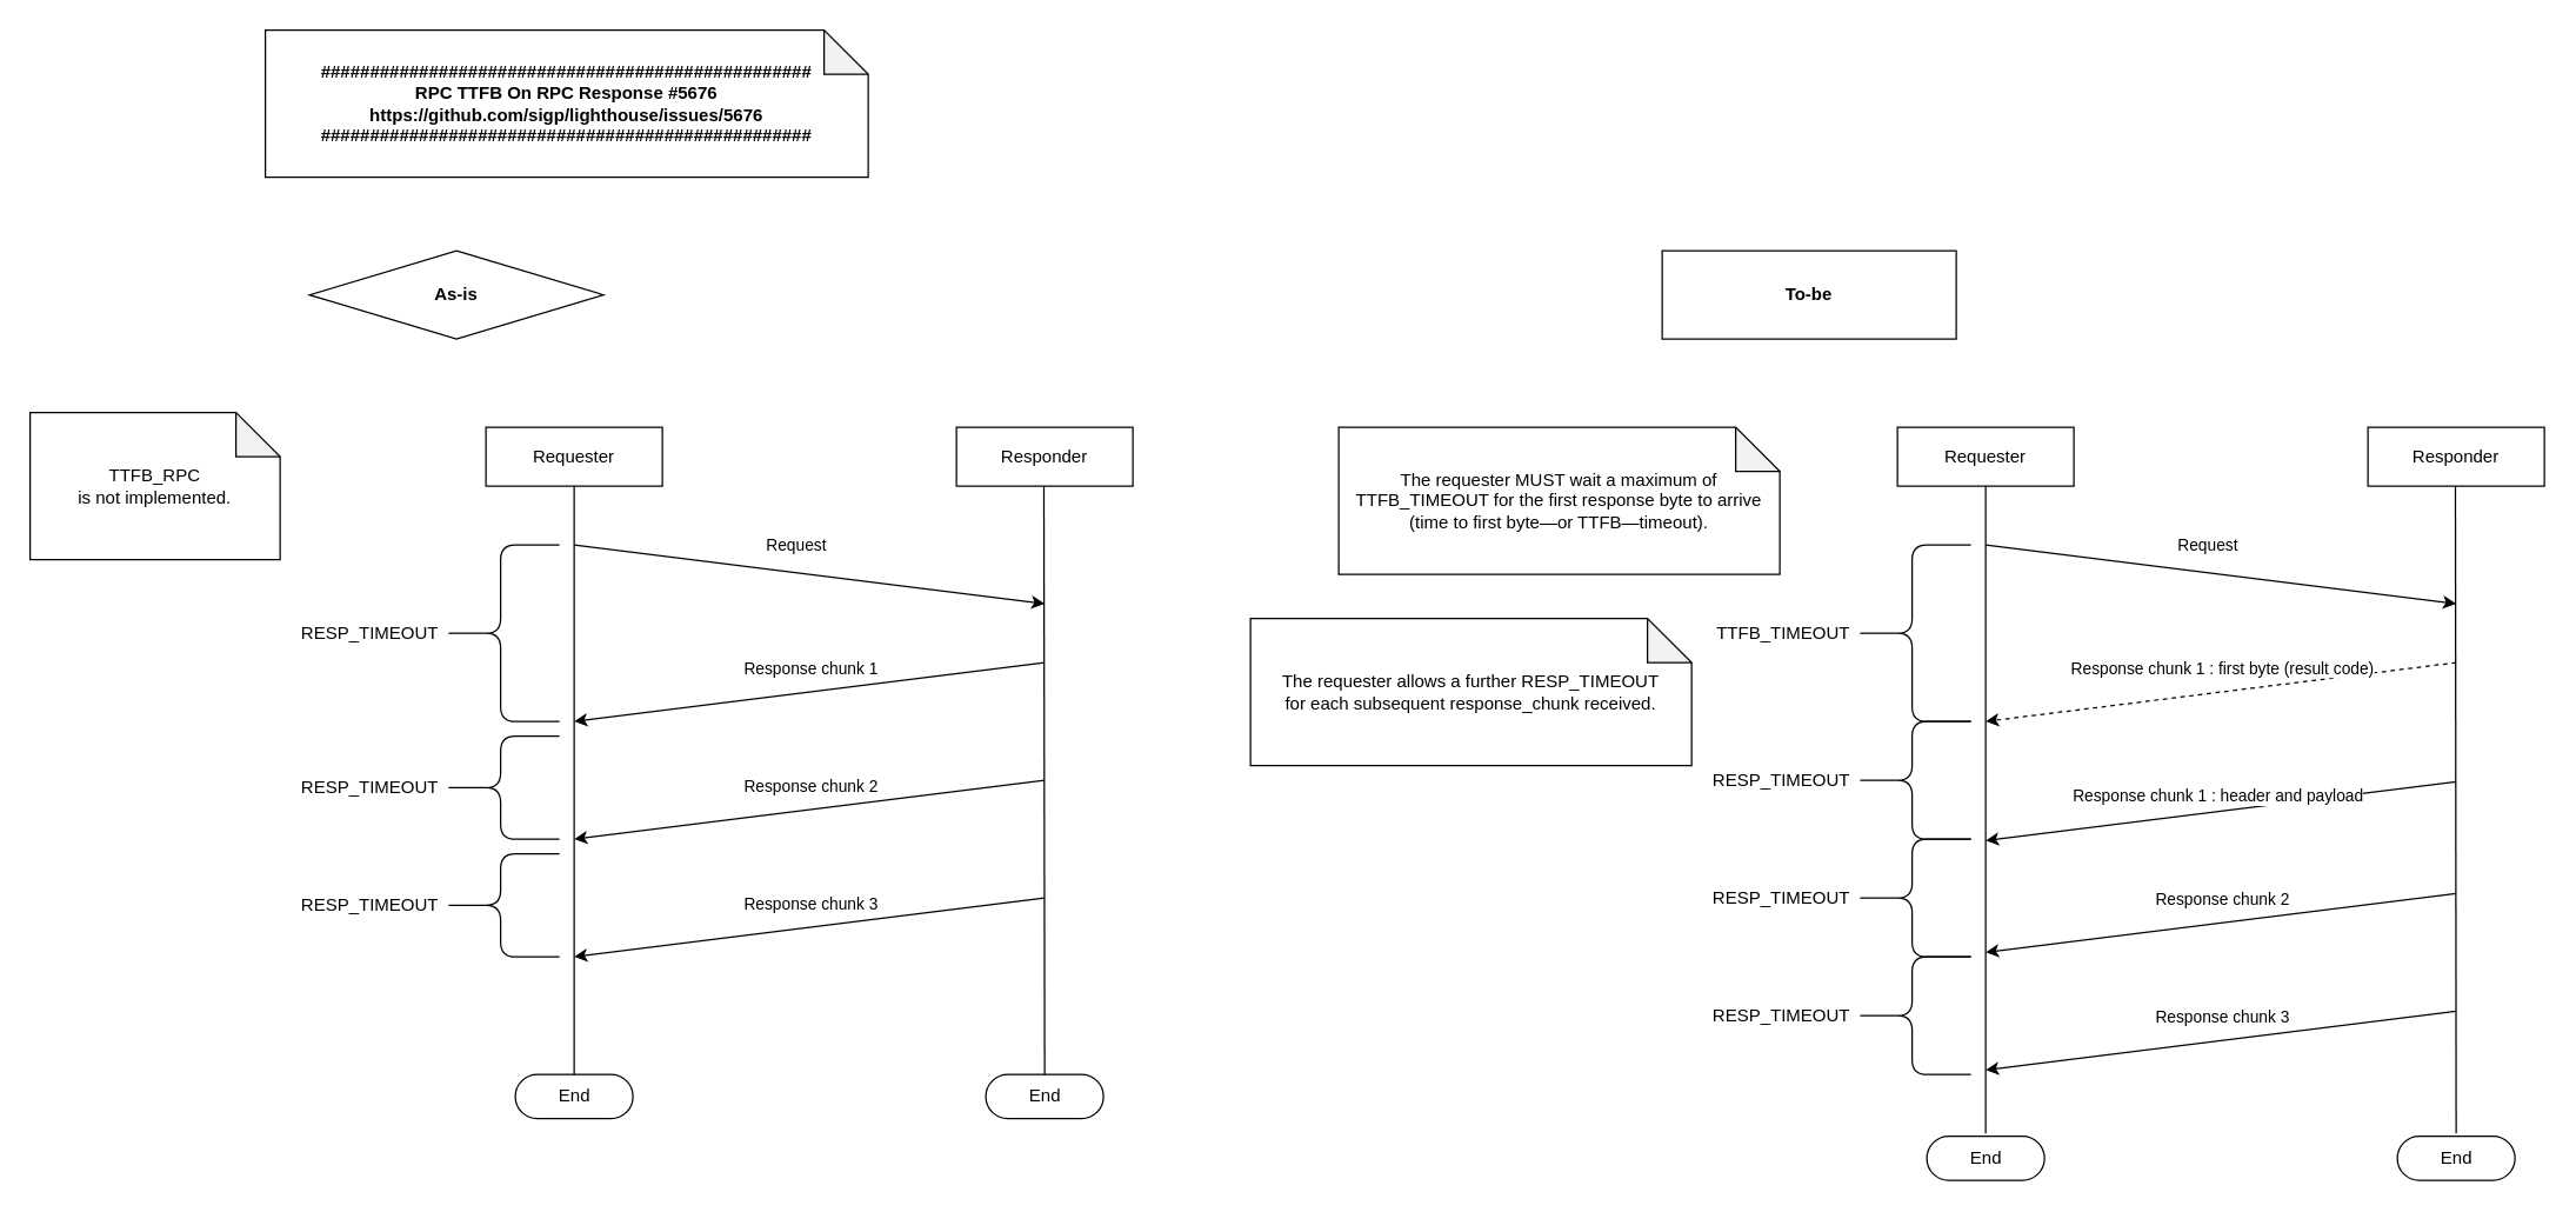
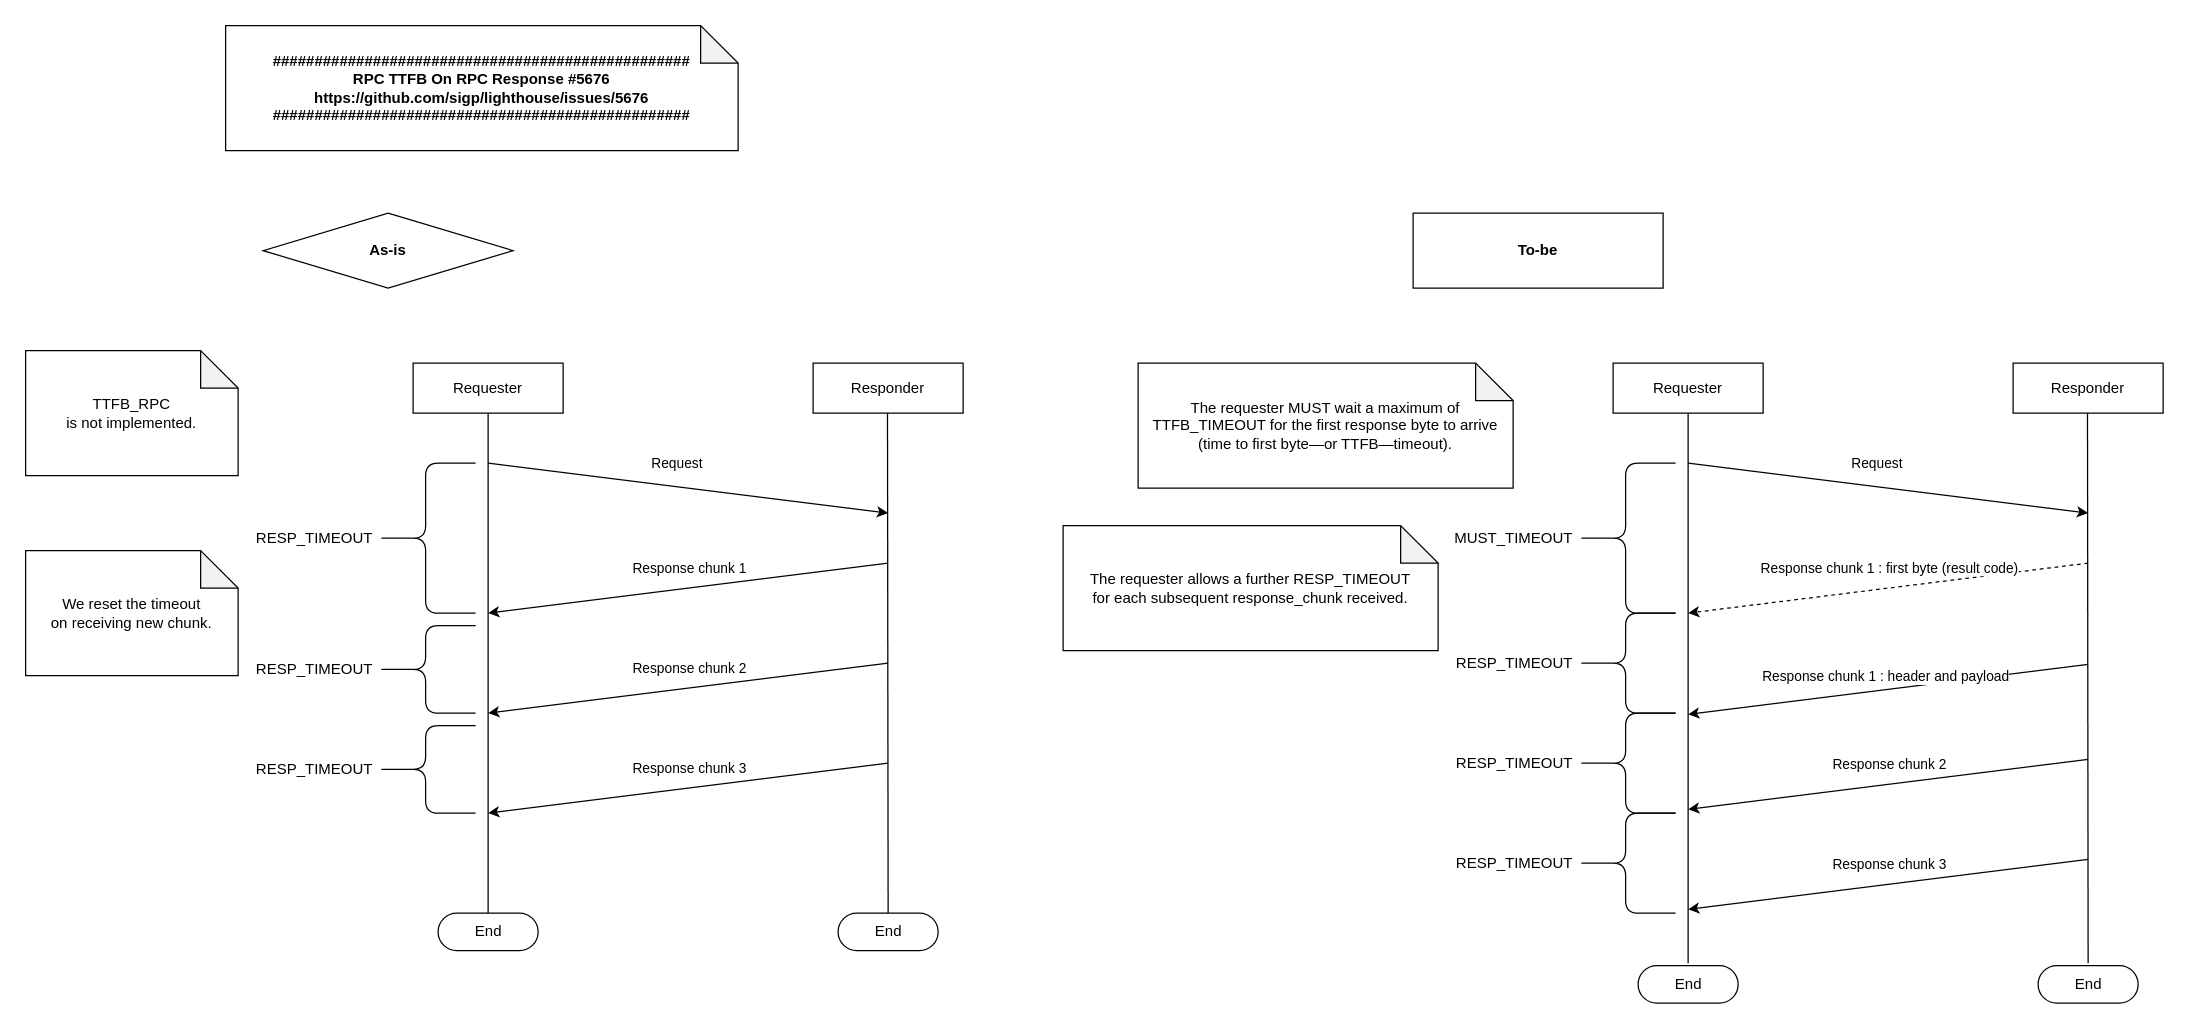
  <mxCell id="0" />
  <mxCell id="1" parent="0" />
  <mxCell id="2" value="##################################################&lt;br&gt;RPC TTFB On RPC Response #5676&lt;br&gt;https://github.com/sigp/lighthouse/issues/5676&lt;br&gt;##################################################" style="shape=note;whiteSpace=wrap;html=1;backgroundOutline=1;darkOpacity=0.05;fontStyle=1" parent="1" vertex="1"><mxGeometry x="180" y="20" width="410" height="100" as="geometry" /></mxCell>
  <mxCell id="3" value="As-is" style="rhombus;whiteSpace=wrap;html=1;fontStyle=1;" parent="1" vertex="1"><mxGeometry x="210" y="170" width="200" height="60" as="geometry" /></mxCell>
  <mxCell id="4" value="To-be" style="whiteSpace=wrap;html=1;fontStyle=1;rounded=0;" parent="1" vertex="1"><mxGeometry x="1130" y="170" width="200" height="60" as="geometry" /></mxCell>
  <mxCell id="5" value="Requester" style="rounded=0;whiteSpace=wrap;html=1;fontStyle=0" vertex="1" parent="1"><mxGeometry x="330" y="290" width="120" height="40" as="geometry" /></mxCell>
  <mxCell id="6" value="Responder" style="rounded=0;whiteSpace=wrap;html=1;fontStyle=0" vertex="1" parent="1"><mxGeometry x="650" y="290" width="120" height="40" as="geometry" /></mxCell>
  <mxCell id="7" value="" style="endArrow=none;html=1;entryX=0.5;entryY=1;entryDx=0;entryDy=0;" edge="1" parent="1" target="5"><mxGeometry width="50" height="50" relative="1" as="geometry"><mxPoint x="390" y="730" as="sourcePoint" /><mxPoint x="440" y="440" as="targetPoint" /></mxGeometry></mxCell>
  <mxCell id="8" value="" style="endArrow=none;html=1;entryX=0.5;entryY=1;entryDx=0;entryDy=0;" edge="1" parent="1"><mxGeometry width="50" height="50" relative="1" as="geometry"><mxPoint x="710" y="730" as="sourcePoint" /><mxPoint x="709.5" y="330" as="targetPoint" /></mxGeometry></mxCell>
  <mxCell id="9" value="" style="endArrow=classic;html=1;" edge="1" parent="1"><mxGeometry width="50" height="50" relative="1" as="geometry"><mxPoint x="390" y="370" as="sourcePoint" /><mxPoint x="710" y="410" as="targetPoint" /></mxGeometry></mxCell>
  <mxCell id="10" value="Request" style="edgeLabel;html=1;align=center;verticalAlign=middle;resizable=0;points=[];" vertex="1" connectable="0" parent="9"><mxGeometry x="-0.158" y="2" relative="1" as="geometry"><mxPoint x="15" y="-15" as="offset" /></mxGeometry></mxCell>
  <mxCell id="11" value="" style="endArrow=classic;html=1;" edge="1" parent="1"><mxGeometry width="50" height="50" relative="1" as="geometry"><mxPoint x="710" y="450" as="sourcePoint" /><mxPoint x="390" y="490" as="targetPoint" /></mxGeometry></mxCell>
  <mxCell id="12" value="Response chunk 1" style="edgeLabel;html=1;align=center;verticalAlign=middle;resizable=0;points=[];" vertex="1" connectable="0" parent="11"><mxGeometry x="-0.158" y="2" relative="1" as="geometry"><mxPoint x="-25" y="-15" as="offset" /></mxGeometry></mxCell>
  <mxCell id="13" value="" style="endArrow=classic;html=1;" edge="1" parent="1"><mxGeometry width="50" height="50" relative="1" as="geometry"><mxPoint x="710" y="530" as="sourcePoint" /><mxPoint x="390" y="570" as="targetPoint" /></mxGeometry></mxCell>
  <mxCell id="14" value="Response chunk 2" style="edgeLabel;html=1;align=center;verticalAlign=middle;resizable=0;points=[];" vertex="1" connectable="0" parent="13"><mxGeometry x="-0.158" y="2" relative="1" as="geometry"><mxPoint x="-25" y="-15" as="offset" /></mxGeometry></mxCell>
  <mxCell id="15" value="" style="endArrow=classic;html=1;" edge="1" parent="1"><mxGeometry width="50" height="50" relative="1" as="geometry"><mxPoint x="710" y="610" as="sourcePoint" /><mxPoint x="390" y="650" as="targetPoint" /></mxGeometry></mxCell>
  <mxCell id="16" value="Response chunk 3" style="edgeLabel;html=1;align=center;verticalAlign=middle;resizable=0;points=[];" vertex="1" connectable="0" parent="15"><mxGeometry x="-0.158" y="2" relative="1" as="geometry"><mxPoint x="-25" y="-15" as="offset" /></mxGeometry></mxCell>
  <mxCell id="17" value="RESP_TIMEOUT" style="shape=curlyBracket;whiteSpace=wrap;html=1;rounded=1;labelPosition=left;verticalLabelPosition=middle;align=right;verticalAlign=middle;" vertex="1" parent="1"><mxGeometry x="300" y="500" width="80" height="70" as="geometry" /></mxCell>
  <mxCell id="18" value="RESP_TIMEOUT" style="shape=curlyBracket;whiteSpace=wrap;html=1;rounded=1;labelPosition=left;verticalLabelPosition=middle;align=right;verticalAlign=middle;" vertex="1" parent="1"><mxGeometry x="300" y="370" width="80" height="120" as="geometry" /></mxCell>
  <mxCell id="19" value="RESP_TIMEOUT" style="shape=curlyBracket;whiteSpace=wrap;html=1;rounded=1;labelPosition=left;verticalLabelPosition=middle;align=right;verticalAlign=middle;" vertex="1" parent="1"><mxGeometry x="300" y="580" width="80" height="70" as="geometry" /></mxCell>
+ <mxCell id="20" value="We reset the timeout &lt;br&gt;on receiving new chunk." style="shape=note;whiteSpace=wrap;html=1;backgroundOutline=1;darkOpacity=0.05;" vertex="1" parent="1"><mxGeometry x="20" y="440" width="170" height="100" as="geometry" /></mxCell>
  <mxCell id="21" value="TTFB_RPC&lt;br&gt;is not implemented." style="shape=note;whiteSpace=wrap;html=1;backgroundOutline=1;darkOpacity=0.05;" vertex="1" parent="1"><mxGeometry x="20" y="280" width="170" height="100" as="geometry" /></mxCell>
  <mxCell id="22" value="Requester" style="rounded=0;whiteSpace=wrap;html=1;fontStyle=0" vertex="1" parent="1"><mxGeometry x="1290" y="290" width="120" height="40" as="geometry" /></mxCell>
  <mxCell id="23" value="Responder" style="rounded=0;whiteSpace=wrap;html=1;fontStyle=0" vertex="1" parent="1"><mxGeometry x="1610" y="290" width="120" height="40" as="geometry" /></mxCell>
  <mxCell id="24" value="" style="endArrow=none;html=1;entryX=0.5;entryY=1;entryDx=0;entryDy=0;" edge="1" parent="1" target="22"><mxGeometry width="50" height="50" relative="1" as="geometry"><mxPoint x="1350" y="770" as="sourcePoint" /><mxPoint x="1400" y="440" as="targetPoint" /></mxGeometry></mxCell>
  <mxCell id="25" value="" style="endArrow=none;html=1;entryX=0.5;entryY=1;entryDx=0;entryDy=0;" edge="1" parent="1"><mxGeometry width="50" height="50" relative="1" as="geometry"><mxPoint x="1670" y="770" as="sourcePoint" /><mxPoint x="1669.5" y="330" as="targetPoint" /></mxGeometry></mxCell>
  <mxCell id="26" value="" style="endArrow=classic;html=1;" edge="1" parent="1"><mxGeometry width="50" height="50" relative="1" as="geometry"><mxPoint x="1350" y="370" as="sourcePoint" /><mxPoint x="1670" y="410" as="targetPoint" /></mxGeometry></mxCell>
  <mxCell id="27" value="Request" style="edgeLabel;html=1;align=center;verticalAlign=middle;resizable=0;points=[];" vertex="1" connectable="0" parent="26"><mxGeometry x="-0.158" y="2" relative="1" as="geometry"><mxPoint x="15" y="-15" as="offset" /></mxGeometry></mxCell>
  <mxCell id="28" value="" style="endArrow=classic;html=1;dashed=1;" edge="1" parent="1"><mxGeometry width="50" height="50" relative="1" as="geometry"><mxPoint x="1670" y="450" as="sourcePoint" /><mxPoint x="1350" y="490" as="targetPoint" /></mxGeometry></mxCell>
  <mxCell id="29" value="Response chunk 1 : first byte (result code)" style="edgeLabel;html=1;align=center;verticalAlign=middle;resizable=0;points=[];" vertex="1" connectable="0" parent="28"><mxGeometry x="-0.158" y="2" relative="1" as="geometry"><mxPoint x="-25" y="-15" as="offset" /></mxGeometry></mxCell>
  <mxCell id="30" value="" style="endArrow=classic;html=1;" edge="1" parent="1"><mxGeometry width="50" height="50" relative="1" as="geometry"><mxPoint x="1670" y="607" as="sourcePoint" /><mxPoint x="1350" y="647" as="targetPoint" /></mxGeometry></mxCell>
  <mxCell id="31" value="Response chunk 2" style="edgeLabel;html=1;align=center;verticalAlign=middle;resizable=0;points=[];" vertex="1" connectable="0" parent="30"><mxGeometry x="-0.158" y="2" relative="1" as="geometry"><mxPoint x="-25" y="-15" as="offset" /></mxGeometry></mxCell>
  <mxCell id="32" value="" style="endArrow=classic;html=1;" edge="1" parent="1"><mxGeometry width="50" height="50" relative="1" as="geometry"><mxPoint x="1670" y="687" as="sourcePoint" /><mxPoint x="1350" y="727" as="targetPoint" /></mxGeometry></mxCell>
  <mxCell id="33" value="Response chunk 3" style="edgeLabel;html=1;align=center;verticalAlign=middle;resizable=0;points=[];" vertex="1" connectable="0" parent="32"><mxGeometry x="-0.158" y="2" relative="1" as="geometry"><mxPoint x="-25" y="-15" as="offset" /></mxGeometry></mxCell>
  <mxCell id="34" value="RESP_TIMEOUT" style="shape=curlyBracket;whiteSpace=wrap;html=1;rounded=1;labelPosition=left;verticalLabelPosition=middle;align=right;verticalAlign=middle;" vertex="1" parent="1"><mxGeometry x="1260" y="490" width="80" height="80" as="geometry" /></mxCell>
- <mxCell id="35" value="TTFB_TIMEOUT" style="shape=curlyBracket;whiteSpace=wrap;html=1;rounded=1;labelPosition=left;verticalLabelPosition=middle;align=right;verticalAlign=middle;" vertex="1" parent="1"><mxGeometry x="1260" y="370" width="80" height="120" as="geometry" /></mxCell>
+ <mxCell id="35" value="MUST_TIMEOUT" style="shape=curlyBracket;whiteSpace=wrap;html=1;rounded=1;labelPosition=left;verticalLabelPosition=middle;align=right;verticalAlign=middle;" vertex="1" parent="1"><mxGeometry x="1260" y="370" width="80" height="120" as="geometry" /></mxCell>
  <mxCell id="36" value="" style="endArrow=classic;html=1;" edge="1" parent="1"><mxGeometry width="50" height="50" relative="1" as="geometry"><mxPoint x="1670" y="531" as="sourcePoint" /><mxPoint x="1350" y="571" as="targetPoint" /></mxGeometry></mxCell>
  <mxCell id="37" value="Response chunk 1 : header and payload" style="edgeLabel;html=1;align=center;verticalAlign=middle;resizable=0;points=[];" vertex="1" connectable="0" parent="36"><mxGeometry x="-0.158" y="2" relative="1" as="geometry"><mxPoint x="-28" y="-9" as="offset" /></mxGeometry></mxCell>
  <mxCell id="38" value="The requester MUST wait a maximum of TTFB_TIMEOUT for the first response byte to arrive (time to first byte—or TTFB—timeout)." style="shape=note;whiteSpace=wrap;html=1;backgroundOutline=1;darkOpacity=0.05;" vertex="1" parent="1"><mxGeometry x="910" y="290" width="300" height="100" as="geometry" /></mxCell>
  <mxCell id="39" value="The requester allows a further RESP_TIMEOUT &lt;br&gt;for each subsequent response_chunk received." style="shape=note;whiteSpace=wrap;html=1;backgroundOutline=1;darkOpacity=0.05;" vertex="1" parent="1"><mxGeometry x="850" y="420" width="300" height="100" as="geometry" /></mxCell>
  <mxCell id="40" value="End" style="html=1;dashed=0;whitespace=wrap;shape=mxgraph.dfd.start" vertex="1" parent="1"><mxGeometry x="350" y="730" width="80" height="30" as="geometry" /></mxCell>
  <mxCell id="41" value="End" style="html=1;dashed=0;whitespace=wrap;shape=mxgraph.dfd.start" vertex="1" parent="1"><mxGeometry x="670" y="730" width="80" height="30" as="geometry" /></mxCell>
  <mxCell id="42" value="End" style="html=1;dashed=0;whitespace=wrap;shape=mxgraph.dfd.start" vertex="1" parent="1"><mxGeometry x="1310" y="772" width="80" height="30" as="geometry" /></mxCell>
  <mxCell id="43" value="End" style="html=1;dashed=0;whitespace=wrap;shape=mxgraph.dfd.start" vertex="1" parent="1"><mxGeometry x="1630" y="772" width="80" height="30" as="geometry" /></mxCell>
  <mxCell id="44" value="RESP_TIMEOUT" style="shape=curlyBracket;whiteSpace=wrap;html=1;rounded=1;labelPosition=left;verticalLabelPosition=middle;align=right;verticalAlign=middle;" vertex="1" parent="1"><mxGeometry x="1260" y="570" width="80" height="80" as="geometry" /></mxCell>
  <mxCell id="45" value="RESP_TIMEOUT" style="shape=curlyBracket;whiteSpace=wrap;html=1;rounded=1;labelPosition=left;verticalLabelPosition=middle;align=right;verticalAlign=middle;" vertex="1" parent="1"><mxGeometry x="1260" y="650" width="80" height="80" as="geometry" /></mxCell>
